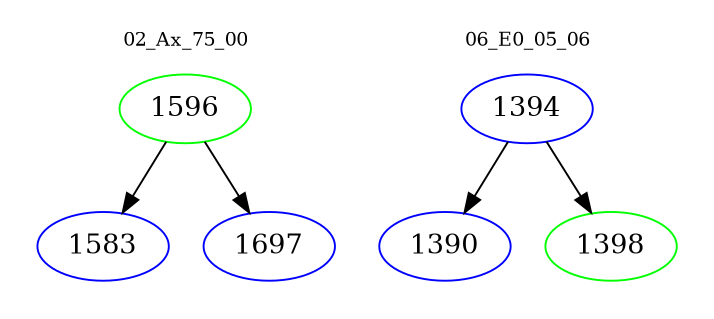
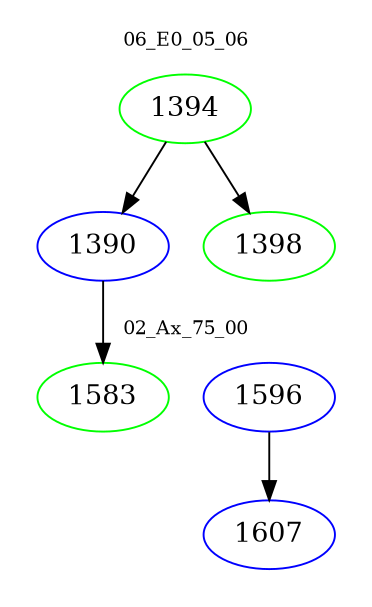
  digraph {
    node [color=blue]
    edge [color=black]
-   n1 [color=green label=1596]
-   n2 [label=1583]
-   n3 [label=1697]
-   n4 [label=1394]
+   n1 [label=1596]
+   n2 [color=green label=1583]
+   n3 [label=1607]
+   n4 [color=green label=1394]
    n5 [label=1390]
    n6 [color=green label=1398]
    subgraph cluster_1 {
      color=white
      fontsize=10
      label="02_Ax_75_00"
      n1
      n2
      n3
    }
    subgraph cluster_2 {
      color=white
      fontsize=10
      label="06_E0_05_06"
      n4
      n5
      n6
    }
-   n1 -> n2
+   n5 -> n2
    n1 -> n3
    n4 -> n5
    n4 -> n6
  }
